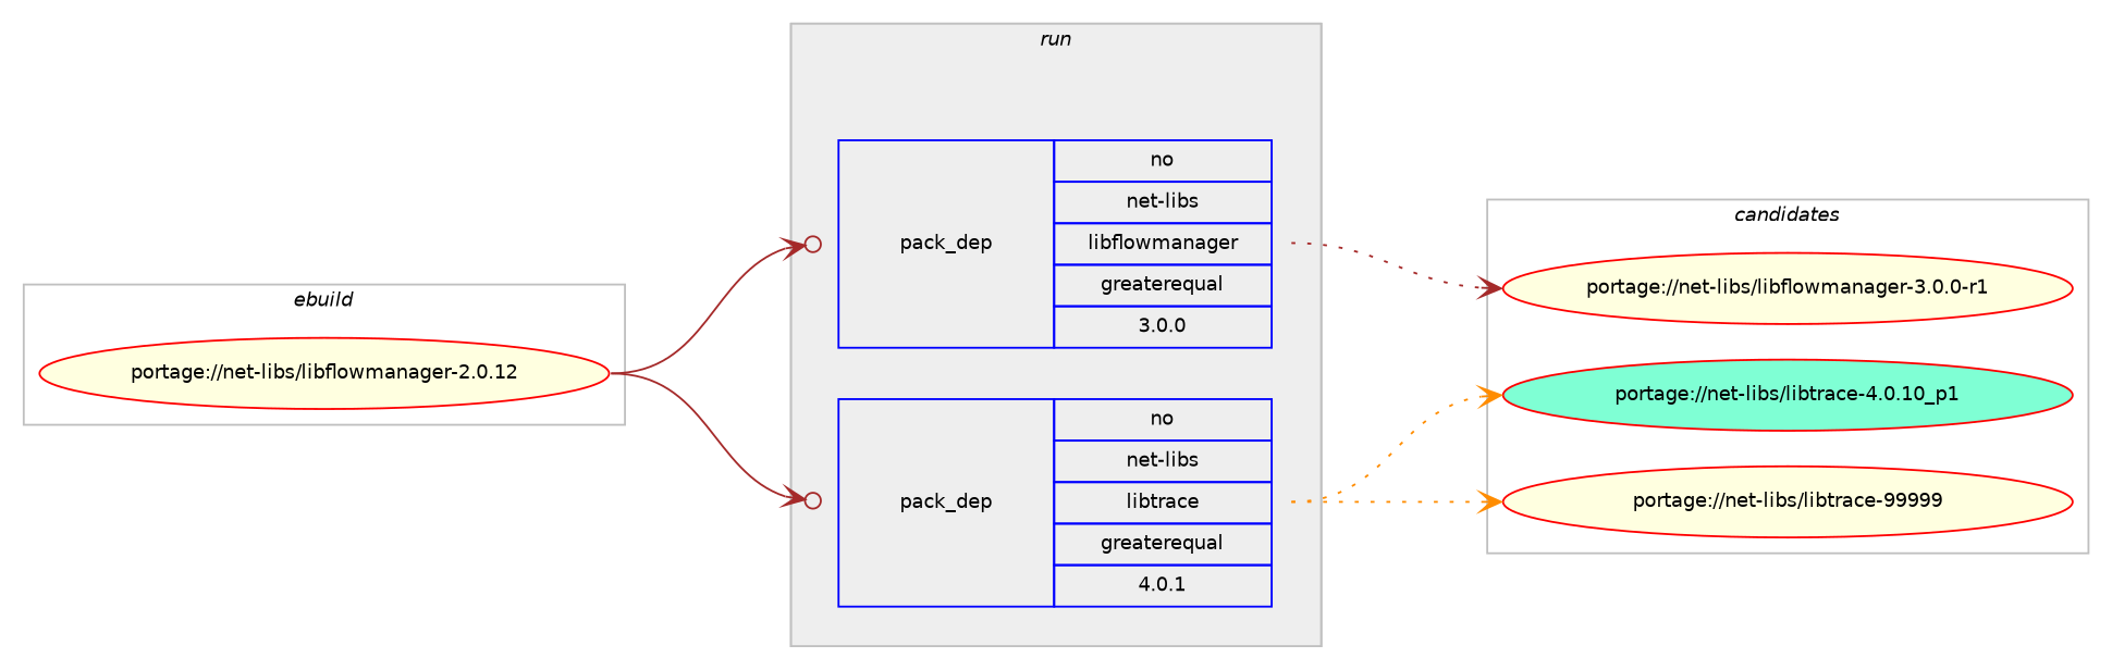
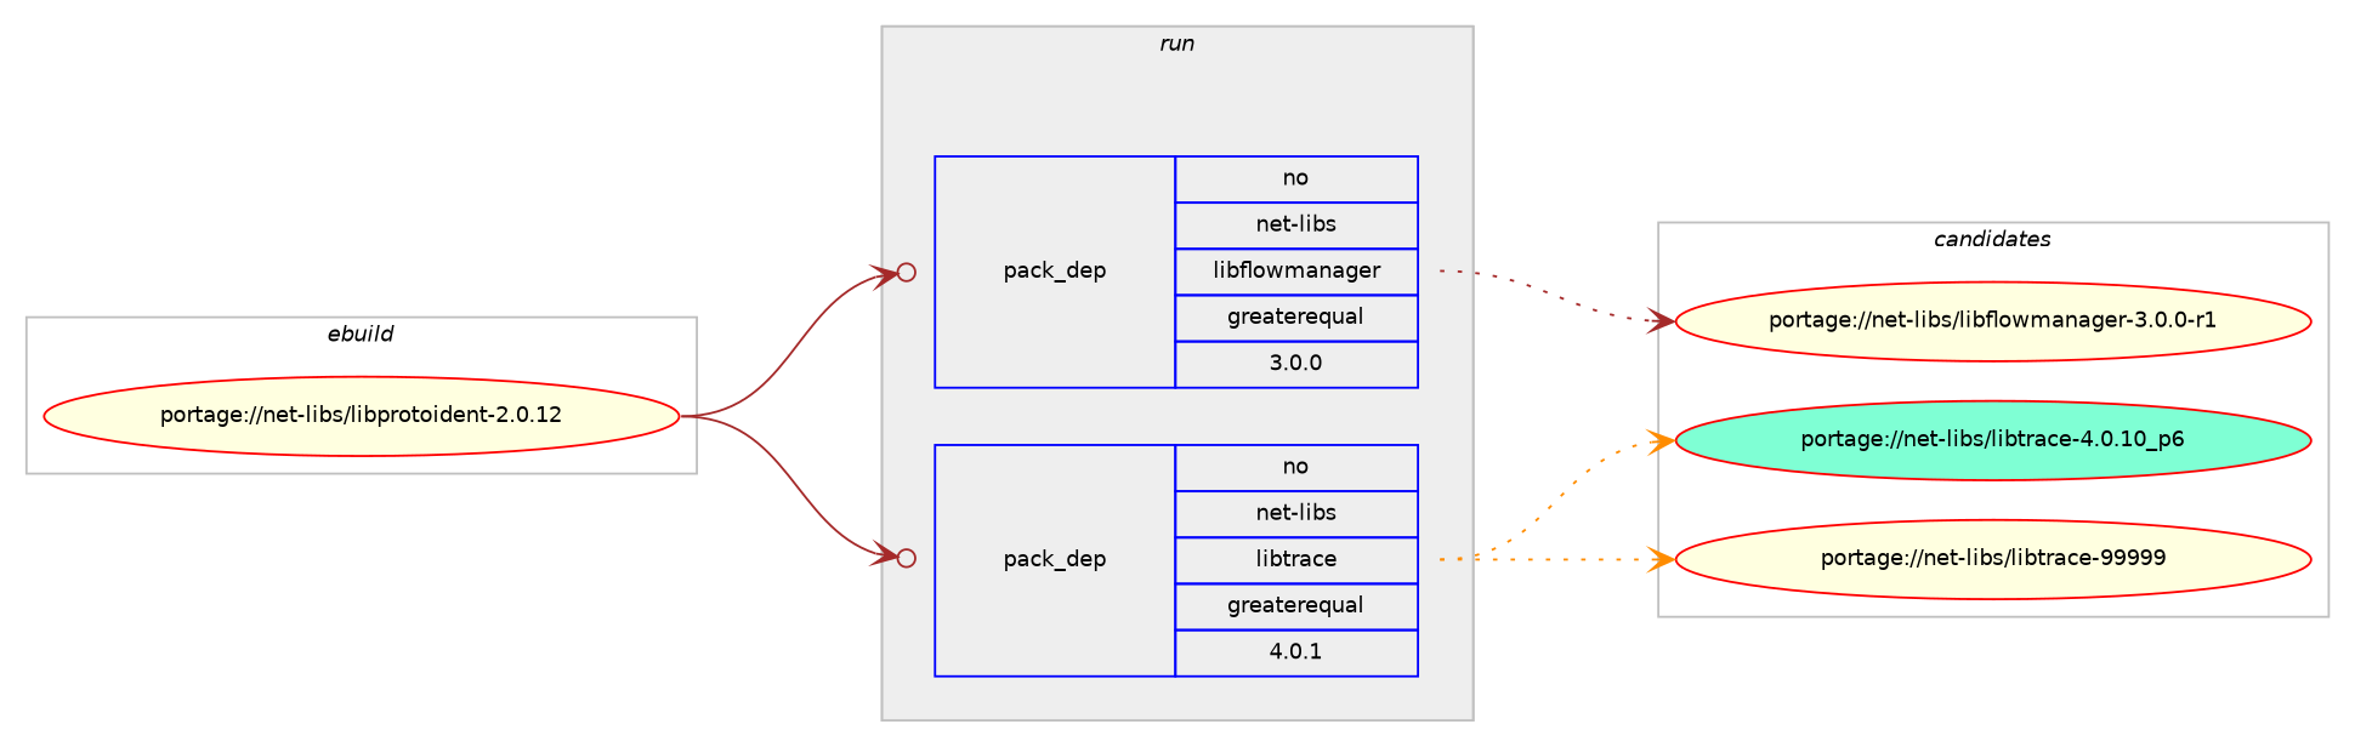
  digraph {
    compound=true
    concentrate=true
    fontname=Helvetica
    fontsize=10
    newrank=true
    rankdir=LR
    ranksep=1.5
    node [color=red fillcolor=lightyellow fontname=Helvetica fontsize=10 style=filled]
    edge [arrowhead=vee color=brown headport=w style=dotted tailport=e weight=100]
-   n1 [label="portage://net-libs/libflowmanager-2.0.12" width=4]
+   n1 [label="portage://net-libs/libprotoident-2.0.12" width=4]
    n2 [color=blue label=<<TABLE BORDER="0" CELLBORDER="1" CELLSPACING="0" CELLPADDING="4" WIDTH="220"><TR><TD ROWSPAN="6" CELLPADDING="30">pack_dep</TD></TR><TR><TD WIDTH="110">no</TD></TR><TR><TD>net-libs</TD></TR><TR><TD>libflowmanager</TD></TR><TR><TD>greaterequal</TD></TR><TR><TD>3.0.0</TD></TR></TABLE>> shape=none fillcolor="" style=""]
    n3 [color=blue label=<<TABLE BORDER="0" CELLBORDER="1" CELLSPACING="0" CELLPADDING="4" WIDTH="220"><TR><TD ROWSPAN="6" CELLPADDING="30">pack_dep</TD></TR><TR><TD WIDTH="110">no</TD></TR><TR><TD>net-libs</TD></TR><TR><TD>libtrace</TD></TR><TR><TD>greaterequal</TD></TR><TR><TD>4.0.1</TD></TR></TABLE>> shape=none fillcolor="" style=""]
    n4 [label="portage://net-libs/libflowmanager-3.0.0-r1" width=4]
-   n5 [fillcolor=aquamarine label="portage://net-libs/libtrace-4.0.10_p1" width=4]
+   n5 [fillcolor=aquamarine label="portage://net-libs/libtrace-4.0.10_p6" width=4]
    n6 [label="portage://net-libs/libtrace-99999" width=4]
    subgraph cluster_1 {
      color=gray
      label=<<i>ebuild</i>>
      rank=same
      n1
    }
    subgraph cluster_2 {
      color=gray
      label=<<i>dependencies</i>>
      subgraph cluster_3 {
        color=gray
        fillcolor="#eeeeee"
        label=<<i>compile</i>>
        style=filled
      }
      subgraph cluster_4 {
        color=gray
        fillcolor="#eeeeee"
        label=<<i>compile and run</i>>
        style=filled
        subgraph sub_5 {
          color=gray
          fillcolor="#eeeeee"
          label=<<i>compile and run</i>>
          style=filled
          n2
        }
        subgraph sub_6 {
          color=gray
          fillcolor="#eeeeee"
          label=<<i>compile and run</i>>
          style=filled
          n3
        }
      }
      subgraph cluster_7 {
        color=gray
        fillcolor="#eeeeee"
        label=<<i>run</i>>
        style=filled
      }
    }
    subgraph cluster_8 {
      color=gray
      label=<<i>candidates</i>>
      rank=same
      subgraph sub_9 {
        color=black
        label=<<i>candidates</i>>
        nodesep=1
        rank=same
        n4
      }
      subgraph sub_10 {
        color=black
        label=<<i>candidates</i>>
        nodesep=1
        rank=same
        n5
        n6
      }
    }
    n1 -> n2 [arrowhead=odotvee style=solid weight=20]
    n1 -> n3 [arrowhead=odotvee style=solid weight=20]
    n2 -> n4
    n3 -> n5 [color=darkorange]
    n3 -> n6 [color=darkorange]
  }
